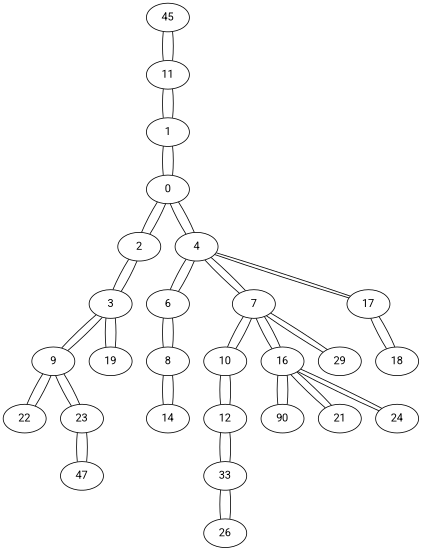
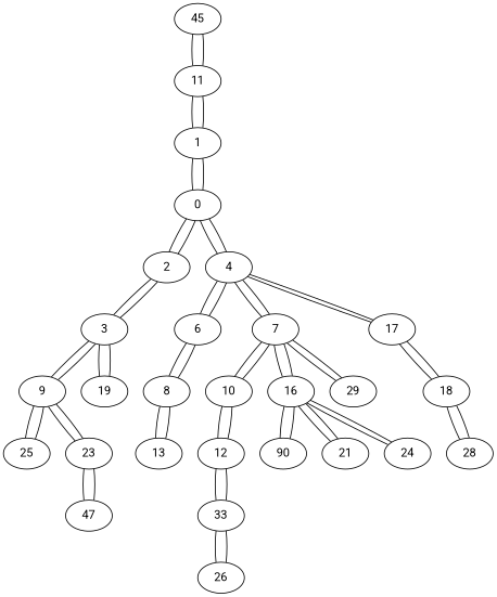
  graph {
    fontname=Roboto
    node [fontname=Roboto]
    edge [fontname=Roboto]
    n1 [label=45]
    11
    1
    0
    2
    4
    3
    6
    7
    17
    9
    19
    8
    10
    16
    29
    18
-   22
+   22 [label=25]
    23
    n20 [label=47]
-   14
+   14 [label=13]
    12
    n23 [label=90]
    21
    24
+   28
    n27 [label=33]
    26
    n1 -- 11
    11 -- n1
    11 -- 1
    1 -- 11
    1 -- 0
    0 -- 1
    0 -- 2
    0 -- 4
    2 -- 0
    2 -- 3
    4 -- 0
    4 -- 6
    4 -- 7
    4 -- 17
    3 -- 2
    3 -- 9
    3 -- 19
    6 -- 4
    6 -- 8
    7 -- 4
    7 -- 10
    7 -- 16
    7 -- 29
    17 -- 4
    17 -- 18
    9 -- 3
    9 -- 22
    9 -- 23
    19 -- 3
    8 -- 6
    8 -- 14
    10 -- 7
    10 -- 12
    16 -- 7
    16 -- n23
    16 -- 21
    16 -- 24
    29 -- 7
    18 -- 17
+   18 -- 28
    22 -- 9
    23 -- 9
    23 -- n20
    n20 -- 23
    14 -- 8
    12 -- 10
    12 -- n27
    n23 -- 16
    21 -- 16
    24 -- 16
+   28 -- 18
    n27 -- 12
    n27 -- 26
    26 -- n27
  }
